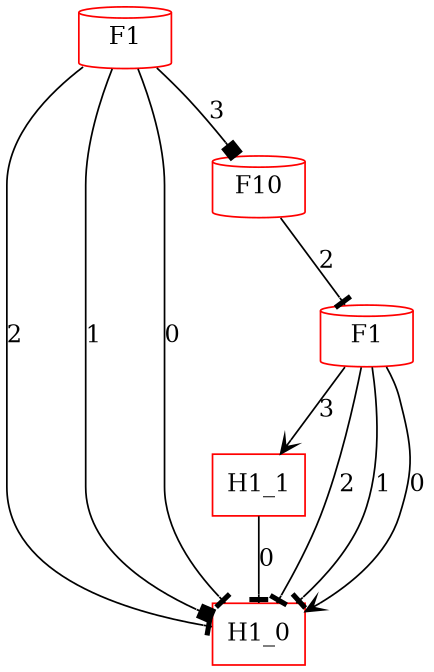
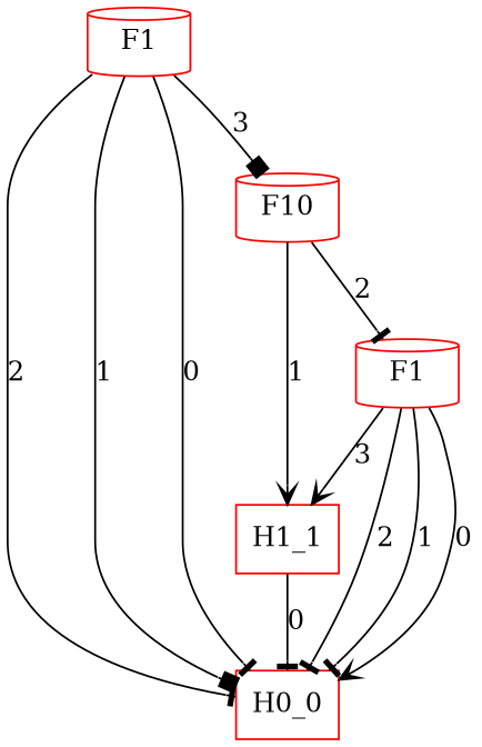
  digraph {
    node [color=red shape=cylinder]
    edge [arrowhead=tee]
    n1 [label=H1_1 shape=box]
-   n2 [label=H1_0 shape=box]
+   n2 [label=H0_0 shape=box]
    n3 [label=F1]
    n4 [label=F10]
    n5 [label=F1]
    n1 -> n2 [label=0]
    n3 -> n1 [arrowhead=vee label=3]
    n3 -> n2 [label=2]
    n3 -> n2 [label=1]
    n3 -> n2 [arrowhead=vee label=0]
+   n4 -> n1 [arrowhead=vee label=1]
    n4 -> n3 [label=2]
    n5 -> n2 [label=2]
    n5 -> n2 [arrowhead=box label=1]
    n5 -> n2 [label=0]
    n5 -> n4 [arrowhead=box label=3]
  }
